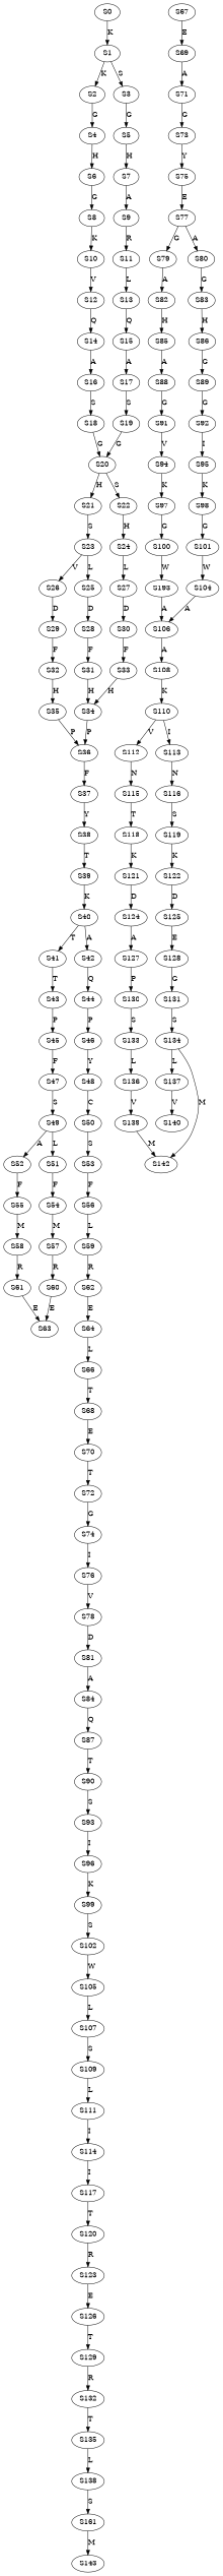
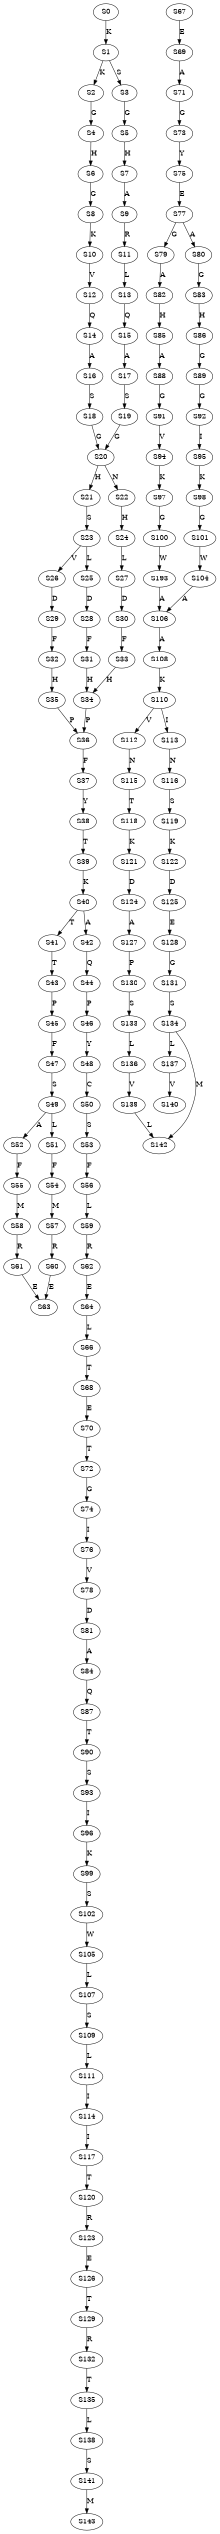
  strict digraph {
    S0
    S1
    S2
    S3
    S4
    S5
    S6
    S7
    S8
    S9
    S10
    S11
    S12
    S13
    S14
    S15
    S16
    S17
    S18
    S19
    S20
    S21
    S22
    S23
    S24
    S25
    S26
    S27
    S28
    S29
    S30
    S31
    S32
    S33
    S34
    S35
    S36
    S37
    S38
    S39
    S40
    S41
    S42
    S43
    S44
    S45
    S46
    S47
    S48
    S49
    S50
    S51
    S52
    S53
    S54
    S55
    S56
    S57
    S58
    S59
    S60
    S61
    S62
    S63
    S64
    S66
    S68
    S67
    S69
    S70
    S71
    S72
    S73
    S74
    S75
    S76
    S77
    S78
    S79
    S80
    S81
    S82
    S83
    S84
    S85
    S86
    S87
    S88
    S89
    S90
    S91
    S92
    S93
    S94
    S95
    S96
    S97
    S98
    S99
    S100
    S101
    S102
    n103 [label=S193]
    S104
    S105
    S106
    S107
    S108
    S109
    S110
    S111
    S112
    S113
    S114
    S115
    S116
    S117
    S118
    S119
    S120
    S121
    S122
    S123
    S124
    S125
    S126
    S127
    S128
    S129
    S130
    S131
    S132
    S133
    S134
    S135
    S136
    S137
    S142
    S138
    S139
    S140
-   S141 [label=S161]
+   S141
    S143
    S0 -> S1 [label=K]
    S1 -> S2 [label=K]
    S1 -> S3 [label=S]
    S2 -> S4 [label=G]
    S3 -> S5 [label=G]
    S4 -> S6 [label=H]
    S5 -> S7 [label=H]
    S6 -> S8 [label=G]
    S7 -> S9 [label=A]
    S8 -> S10 [label=K]
    S9 -> S11 [label=R]
    S10 -> S12 [label=V]
    S11 -> S13 [label=L]
    S12 -> S14 [label=Q]
    S13 -> S15 [label=Q]
    S14 -> S16 [label=A]
    S15 -> S17 [label=A]
    S16 -> S18 [label=S]
    S17 -> S19 [label=S]
    S18 -> S20 [label=G]
    S19 -> S20 [label=G]
    S20 -> S21 [label=H]
-   S20 -> S22 [label=S]
+   S20 -> S22 [label=N]
    S21 -> S23 [label=S]
    S22 -> S24 [label=H]
    S23 -> S25 [label=L]
    S23 -> S26 [label=V]
    S24 -> S27 [label=L]
    S25 -> S28 [label=D]
    S26 -> S29 [label=D]
    S27 -> S30 [label=D]
    S28 -> S31 [label=F]
    S29 -> S32 [label=F]
    S30 -> S33 [label=F]
    S31 -> S34 [label=H]
    S32 -> S35 [label=H]
    S33 -> S34 [label=H]
    S34 -> S36 [label=P]
    S35 -> S36 [label=P]
    S36 -> S37 [label=F]
    S37 -> S38 [label=Y]
    S38 -> S39 [label=T]
    S39 -> S40 [label=K]
    S40 -> S41 [label=T]
    S40 -> S42 [label=A]
    S41 -> S43 [label=T]
    S42 -> S44 [label=Q]
    S43 -> S45 [label=P]
    S44 -> S46 [label=P]
    S45 -> S47 [label=F]
    S46 -> S48 [label=Y]
    S47 -> S49 [label=S]
    S48 -> S50 [label=C]
    S49 -> S51 [label=L]
    S49 -> S52 [label=A]
    S50 -> S53 [label=S]
    S51 -> S54 [label=F]
    S52 -> S55 [label=F]
    S53 -> S56 [label=F]
    S54 -> S57 [label=M]
    S55 -> S58 [label=M]
    S56 -> S59 [label=L]
    S57 -> S60 [label=R]
    S58 -> S61 [label=R]
    S59 -> S62 [label=R]
    S60 -> S63 [label=E]
    S61 -> S63 [label=E]
    S62 -> S64 [label=E]
    S64 -> S66 [label=L]
    S66 -> S68 [label=T]
    S68 -> S70 [label=E]
    S67 -> S69 [label=E]
    S69 -> S71 [label=A]
    S70 -> S72 [label=T]
    S71 -> S73 [label=G]
    S72 -> S74 [label=G]
    S73 -> S75 [label=Y]
    S74 -> S76 [label=I]
    S75 -> S77 [label=E]
    S76 -> S78 [label=V]
    S77 -> S79 [label=G]
    S77 -> S80 [label=A]
    S78 -> S81 [label=D]
    S79 -> S82 [label=A]
    S80 -> S83 [label=G]
    S81 -> S84 [label=A]
    S82 -> S85 [label=H]
    S83 -> S86 [label=H]
    S84 -> S87 [label=Q]
    S85 -> S88 [label=A]
    S86 -> S89 [label=G]
    S87 -> S90 [label=T]
    S88 -> S91 [label=G]
    S89 -> S92 [label=G]
    S90 -> S93 [label=S]
    S91 -> S94 [label=V]
    S92 -> S95 [label=I]
    S93 -> S96 [label=I]
    S94 -> S97 [label=K]
    S95 -> S98 [label=K]
    S96 -> S99 [label=K]
    S97 -> S100 [label=G]
    S98 -> S101 [label=G]
    S99 -> S102 [label=S]
    S100 -> n103 [label=W]
    S101 -> S104 [label=W]
    S102 -> S105 [label=W]
    n103 -> S106 [label=A]
    S104 -> S106 [label=A]
    S105 -> S107 [label=L]
    S106 -> S108 [label=A]
    S107 -> S109 [label=S]
    S108 -> S110 [label=K]
    S109 -> S111 [label=L]
    S110 -> S112 [label=V]
    S110 -> S113 [label=I]
    S111 -> S114 [label=I]
    S112 -> S115 [label=N]
    S113 -> S116 [label=N]
    S114 -> S117 [label=I]
    S115 -> S118 [label=T]
    S116 -> S119 [label=S]
    S117 -> S120 [label=T]
    S118 -> S121 [label=K]
    S119 -> S122 [label=K]
    S120 -> S123 [label=R]
    S121 -> S124 [label=D]
    S122 -> S125 [label=D]
    S123 -> S126 [label=E]
    S124 -> S127 [label=A]
    S125 -> S128 [label=E]
    S126 -> S129 [label=T]
    S127 -> S130 [label=P]
    S128 -> S131 [label=G]
    S129 -> S132 [label=R]
    S130 -> S133 [label=S]
    S131 -> S134 [label=S]
    S132 -> S135 [label=T]
    S133 -> S136 [label=L]
    S134 -> S137 [label=L]
    S134 -> S142 [label=M]
    S135 -> S138 [label=L]
    S136 -> S139 [label=V]
    S137 -> S140 [label=V]
    S138 -> S141 [label=S]
-   S139 -> S142 [label=M]
+   S139 -> S142 [label=L]
    S141 -> S143 [label=M]
  }
